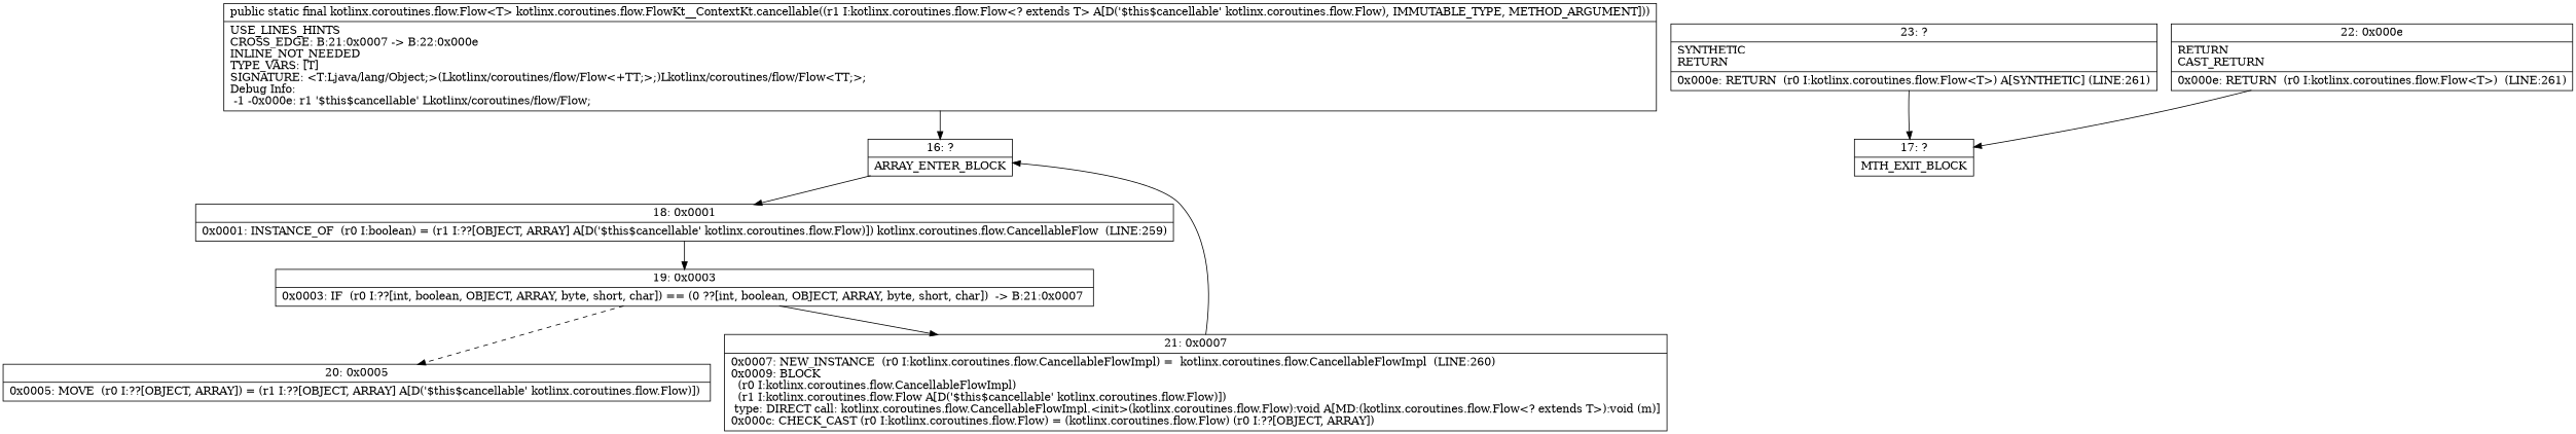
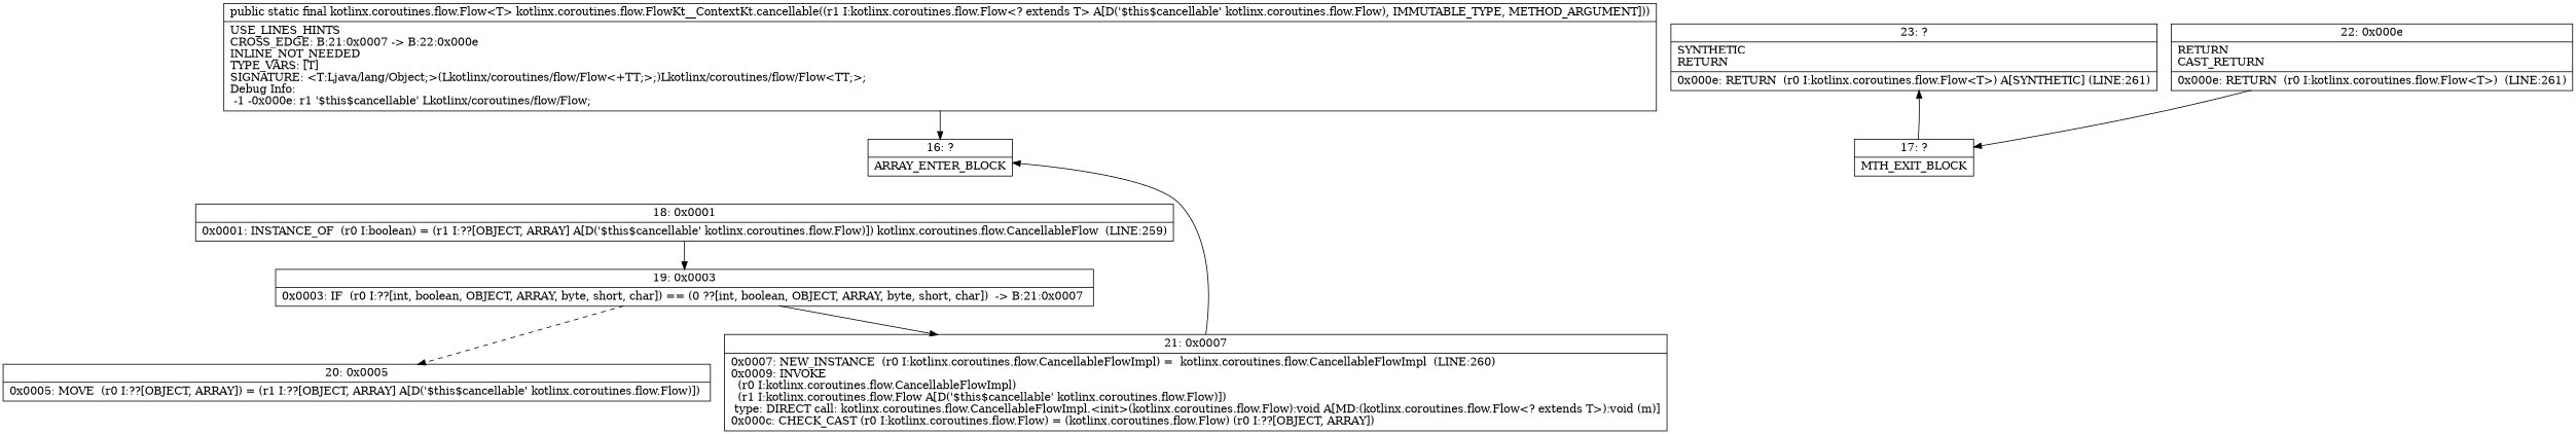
  digraph {
    node [shape=record]
    n1 [label="{16\:\ ?|ARRAY_ENTER_BLOCK\l}"]
    n2 [label="{18\:\ 0x0001|0x0001: INSTANCE_OF  (r0 I:boolean) = (r1 I:??[OBJECT, ARRAY] A[D('$this$cancellable' kotlinx.coroutines.flow.Flow)]) kotlinx.coroutines.flow.CancellableFlow  (LINE:259)\l}"]
    n3 [label="{19\:\ 0x0003|0x0003: IF  (r0 I:??[int, boolean, OBJECT, ARRAY, byte, short, char]) == (0 ??[int, boolean, OBJECT, ARRAY, byte, short, char])  \-\> B:21:0x0007 \l}"]
    n4 [label="{20\:\ 0x0005|0x0005: MOVE  (r0 I:??[OBJECT, ARRAY]) = (r1 I:??[OBJECT, ARRAY] A[D('$this$cancellable' kotlinx.coroutines.flow.Flow)]) \l}"]
-   n5 [label="{21\:\ 0x0007|0x0007: NEW_INSTANCE  (r0 I:kotlinx.coroutines.flow.CancellableFlowImpl) =  kotlinx.coroutines.flow.CancellableFlowImpl  (LINE:260)\l0x0009: BLOCK  \l  (r0 I:kotlinx.coroutines.flow.CancellableFlowImpl)\l  (r1 I:kotlinx.coroutines.flow.Flow A[D('$this$cancellable' kotlinx.coroutines.flow.Flow)])\l type: DIRECT call: kotlinx.coroutines.flow.CancellableFlowImpl.\<init\>(kotlinx.coroutines.flow.Flow):void A[MD:(kotlinx.coroutines.flow.Flow\<? extends T\>):void (m)]\l0x000c: CHECK_CAST (r0 I:kotlinx.coroutines.flow.Flow) = (kotlinx.coroutines.flow.Flow) (r0 I:??[OBJECT, ARRAY]) \l}"]
+   n5 [label="{21\:\ 0x0007|0x0007: NEW_INSTANCE  (r0 I:kotlinx.coroutines.flow.CancellableFlowImpl) =  kotlinx.coroutines.flow.CancellableFlowImpl  (LINE:260)\l0x0009: INVOKE  \l  (r0 I:kotlinx.coroutines.flow.CancellableFlowImpl)\l  (r1 I:kotlinx.coroutines.flow.Flow A[D('$this$cancellable' kotlinx.coroutines.flow.Flow)])\l type: DIRECT call: kotlinx.coroutines.flow.CancellableFlowImpl.\<init\>(kotlinx.coroutines.flow.Flow):void A[MD:(kotlinx.coroutines.flow.Flow\<? extends T\>):void (m)]\l0x000c: CHECK_CAST (r0 I:kotlinx.coroutines.flow.Flow) = (kotlinx.coroutines.flow.Flow) (r0 I:??[OBJECT, ARRAY]) \l}"]
    n6 [label="{23\:\ ?|SYNTHETIC\lRETURN\l|0x000e: RETURN  (r0 I:kotlinx.coroutines.flow.Flow\<T\>) A[SYNTHETIC] (LINE:261)\l}"]
    n7 [label="{17\:\ ?|MTH_EXIT_BLOCK\l}"]
    n8 [label="{22\:\ 0x000e|RETURN\lCAST_RETURN\l|0x000e: RETURN  (r0 I:kotlinx.coroutines.flow.Flow\<T\>)  (LINE:261)\l}"]
    n9 [label="{public static final kotlinx.coroutines.flow.Flow\<T\> kotlinx.coroutines.flow.FlowKt__ContextKt.cancellable((r1 I:kotlinx.coroutines.flow.Flow\<? extends T\> A[D('$this$cancellable' kotlinx.coroutines.flow.Flow), IMMUTABLE_TYPE, METHOD_ARGUMENT]))  | USE_LINES_HINTS\lCROSS_EDGE: B:21:0x0007 \-\> B:22:0x000e\lINLINE_NOT_NEEDED\lTYPE_VARS: [T]\lSIGNATURE: \<T:Ljava\/lang\/Object;\>(Lkotlinx\/coroutines\/flow\/Flow\<+TT;\>;)Lkotlinx\/coroutines\/flow\/Flow\<TT;\>;\lDebug Info:\l  \-1 \-0x000e: r1 '$this$cancellable' Lkotlinx\/coroutines\/flow\/Flow;\l}"]
-   n1 -> n2
    n2 -> n3
    n3 -> n4 [style=dashed]
    n3 -> n5
    n5 -> n1
-   n6 -> n7
+   n7 -> n6
    n8 -> n7
    n9 -> n1
  }
